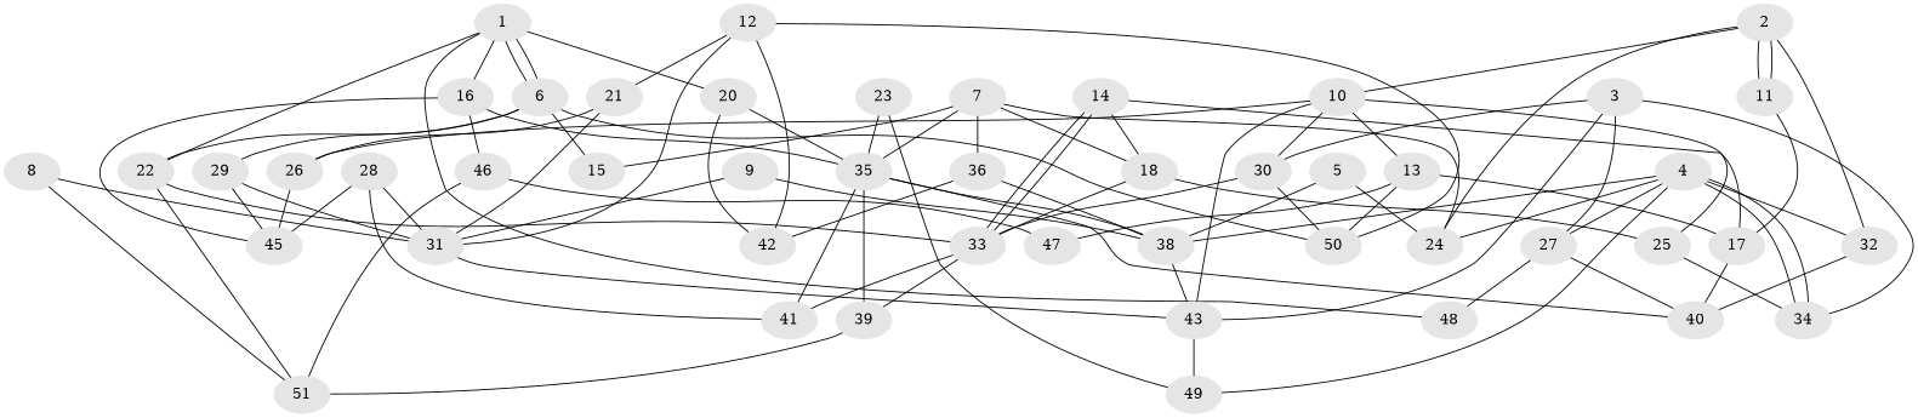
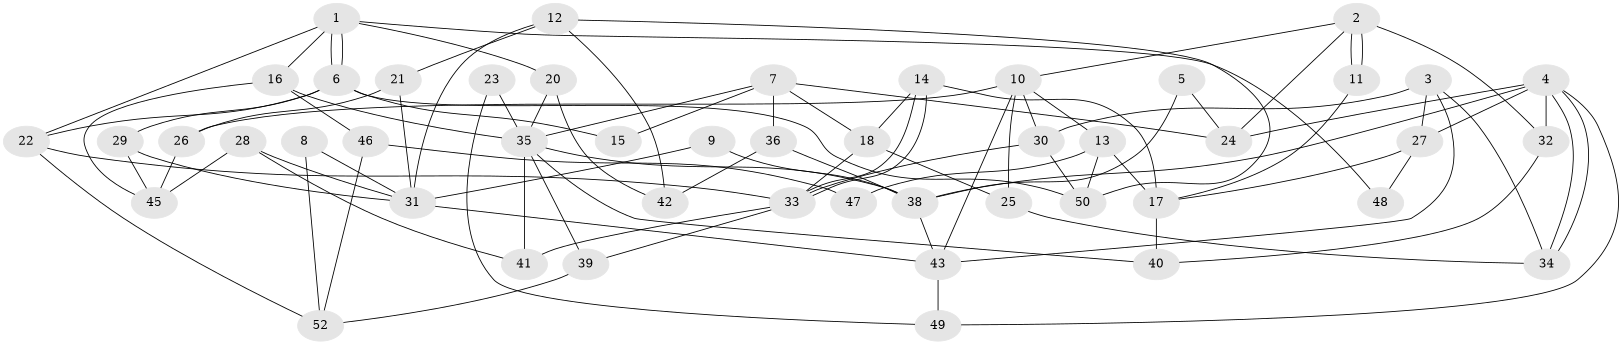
  graph {
    node [color=gray90 style=filled]
    1
    6
    16
    20
    22
    48
    15
    29
    50
    35
    45
    46
    42
-   51
+   51 [label=52]
    33
    2
    10
    11
    24
    32
    30
    43
    13
    25
    26
    17
    40
    3
    27
    34
    49
    4
    38
    5
    31
    7
    18
    36
    41
    39
    8
    9
    47
    12
    21
    14
    23
    28
    1 -- 6
    1 -- 6
    1 -- 16
    1 -- 20
    1 -- 22
    1 -- 48
    6 -- 22
    6 -- 15
    6 -- 29
    6 -- 50
    16 -- 35
    16 -- 45
    16 -- 46
    20 -- 35
    20 -- 42
    22 -- 51
    22 -- 33
    29 -- 45
    29 -- 31
    35 -- 40
    35 -- 38
    35 -- 41
    35 -- 39
    46 -- 51
    46 -- 47
    33 -- 41
    33 -- 39
    2 -- 10
    2 -- 11
    2 -- 11
    2 -- 24
    2 -- 32
    10 -- 30
    10 -- 43
    10 -- 13
    10 -- 25
    10 -- 26
    11 -- 17
    32 -- 40
    30 -- 50
    30 -- 33
    43 -- 49
    13 -- 50
    13 -- 17
    13 -- 47
    25 -- 34
    26 -- 45
    17 -- 40
    3 -- 30
    3 -- 43
    3 -- 27
    3 -- 34
    27 -- 48
-   27 -- 40
+   27 -- 17
    4 -- 24
    4 -- 32
    4 -- 27
    4 -- 34
    4 -- 34
    4 -- 49
    4 -- 38
    38 -- 43
    5 -- 24
    5 -- 38
    31 -- 43
    7 -- 15
    7 -- 35
    7 -- 24
    7 -- 18
    7 -- 36
    18 -- 33
    18 -- 25
    36 -- 42
    36 -- 38
    39 -- 51
    8 -- 51
    8 -- 31
    9 -- 38
    9 -- 31
    12 -- 50
    12 -- 42
    12 -- 31
    12 -- 21
    21 -- 26
    21 -- 31
    14 -- 33
    14 -- 33
    14 -- 17
    14 -- 18
    23 -- 35
    23 -- 49
    28 -- 45
    28 -- 31
    28 -- 41
  }
